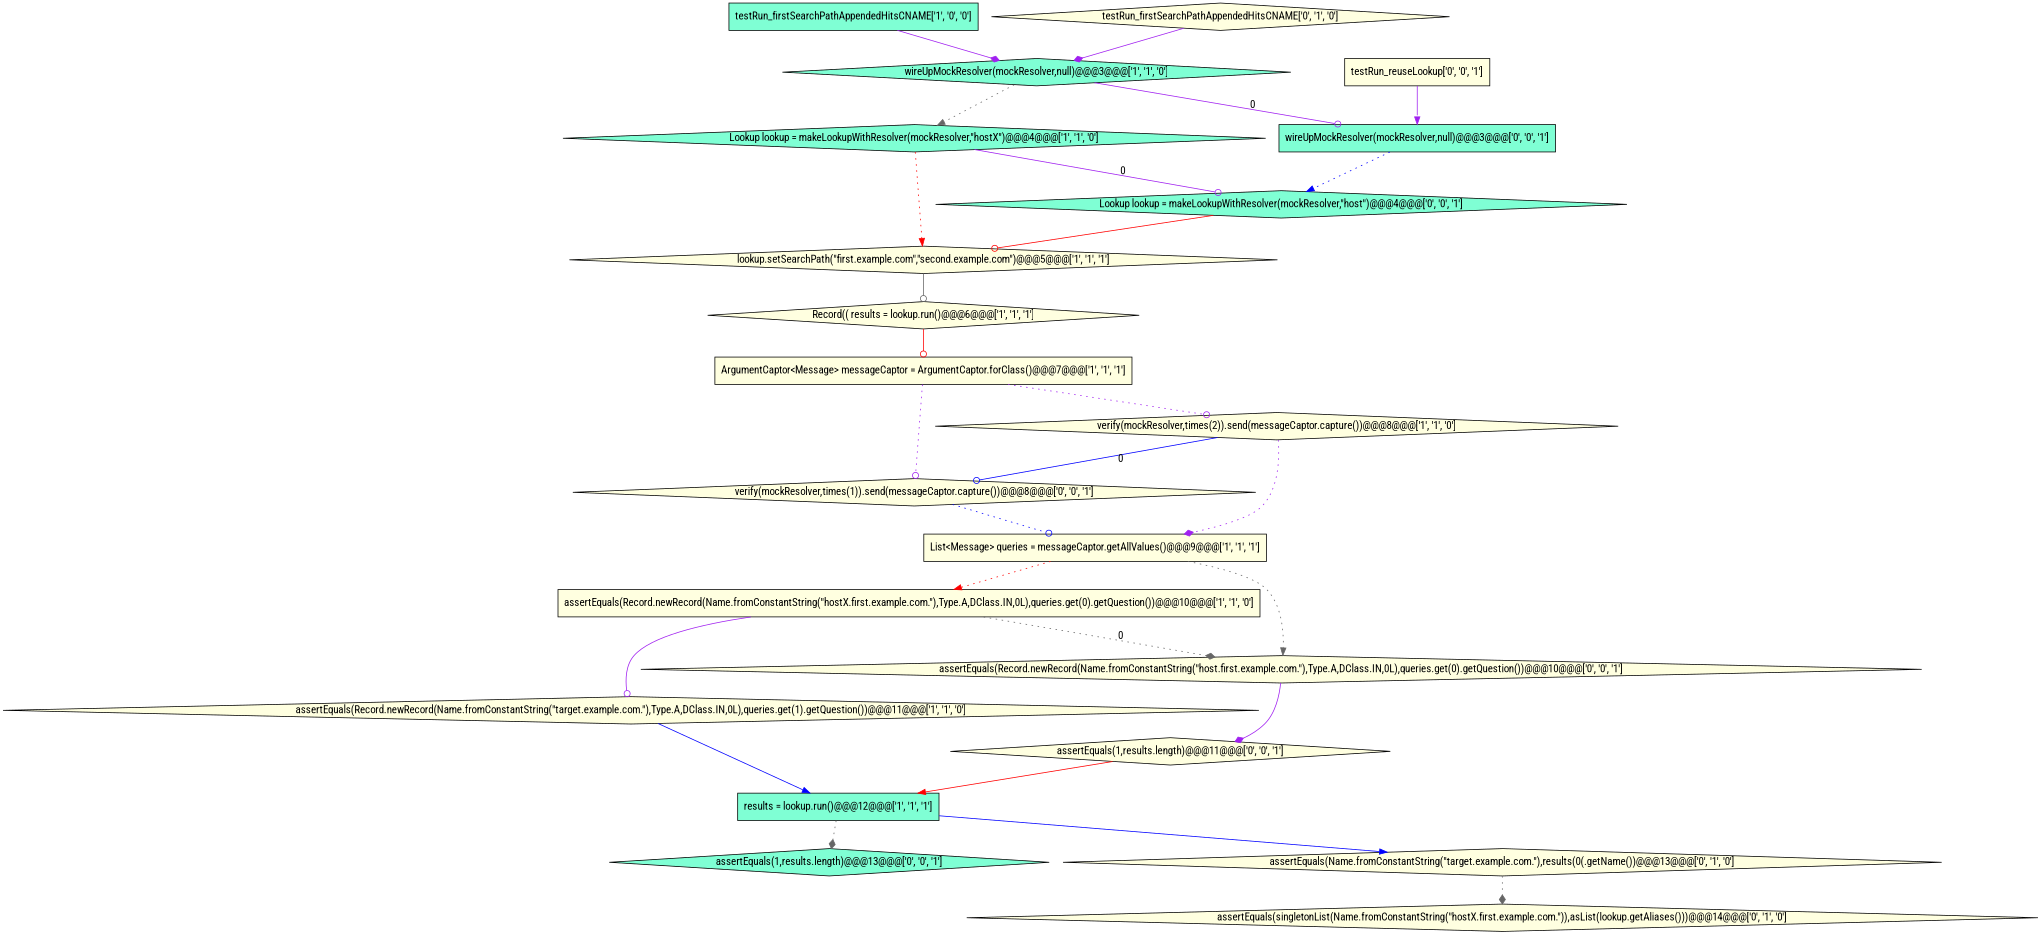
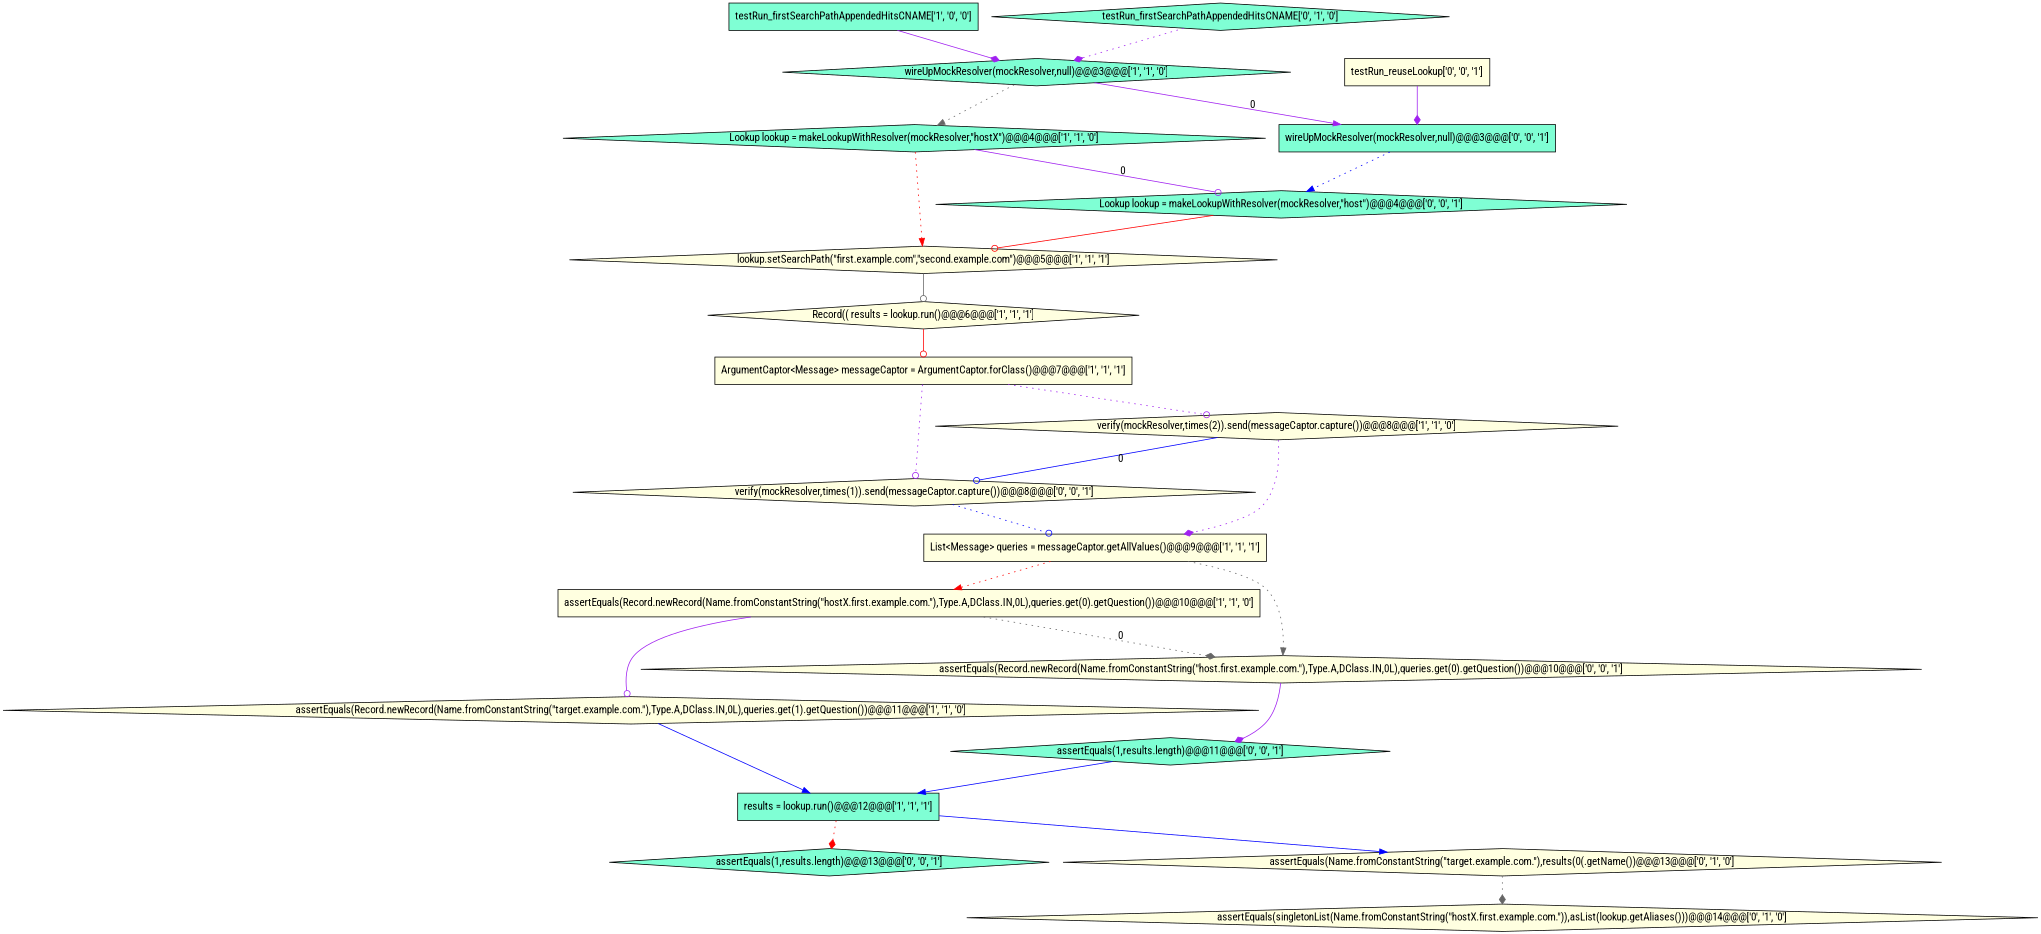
  digraph {
    fontname="Roboto Condensed"
    node [fillcolor=lightyellow fontname="Roboto Condensed" shape=diamond style=filled]
    edge [arrowhead=odot color=purple fontname="Roboto Condensed" style=solid]
    n1 [fillcolor=aquamarine label="results = lookup.run()@@@12@@@['1', '1', '1']" shape=box]
    n2 [fillcolor=aquamarine label="assertEquals(1,results.length)@@@13@@@['0', '0', '1']"]
    n3 [label="assertEquals(Name.fromConstantString(\"target.example.com.\"),results(0(.getName())@@@13@@@['0', '1', '0']"]
    n4 [label="assertEquals(singletonList(Name.fromConstantString(\"hostX.first.example.com.\")),asList(lookup.getAliases()))@@@14@@@['0', '1', '0']"]
    n5 [fillcolor=aquamarine label="wireUpMockResolver(mockResolver,null)@@@3@@@['1', '1', '0']"]
    n6 [fillcolor=aquamarine label="wireUpMockResolver(mockResolver,null)@@@3@@@['0', '0', '1']" shape=box]
    n7 [fillcolor=aquamarine label="Lookup lookup = makeLookupWithResolver(mockResolver,\"hostX\")@@@4@@@['1', '1', '0']"]
    n8 [fillcolor=aquamarine label="Lookup lookup = makeLookupWithResolver(mockResolver,\"host\")@@@4@@@['0', '0', '1']"]
    n9 [label="lookup.setSearchPath(\"first.example.com\",\"second.example.com\")@@@5@@@['1', '1', '1']"]
    n10 [fillcolor=aquamarine label="testRun_firstSearchPathAppendedHitsCNAME['1', '0', '0']" shape=box]
    n11 [label="Record(( results = lookup.run()@@@6@@@['1', '1', '1']"]
    n12 [label="ArgumentCaptor<Message> messageCaptor = ArgumentCaptor.forClass()@@@7@@@['1', '1', '1']" shape=box]
    n13 [label="verify(mockResolver,times(1)).send(messageCaptor.capture())@@@8@@@['0', '0', '1']"]
    n14 [label="verify(mockResolver,times(2)).send(messageCaptor.capture())@@@8@@@['1', '1', '0']"]
    n15 [label="assertEquals(Record.newRecord(Name.fromConstantString(\"hostX.first.example.com.\"),Type.A,DClass.IN,0L),queries.get(0).getQuestion())@@@10@@@['1', '1', '0']" shape=box]
    n16 [label="assertEquals(Record.newRecord(Name.fromConstantString(\"host.first.example.com.\"),Type.A,DClass.IN,0L),queries.get(0).getQuestion())@@@10@@@['0', '0', '1']"]
    n17 [label="assertEquals(Record.newRecord(Name.fromConstantString(\"target.example.com.\"),Type.A,DClass.IN,0L),queries.get(1).getQuestion())@@@11@@@['1', '1', '0']"]
-   n18 [label="assertEquals(1,results.length)@@@11@@@['0', '0', '1']"]
+   n18 [fillcolor=aquamarine label="assertEquals(1,results.length)@@@11@@@['0', '0', '1']"]
    n19 [label="List<Message> queries = messageCaptor.getAllValues()@@@9@@@['1', '1', '1']" shape=box]
    n20 [label="testRun_reuseLookup['0', '0', '1']" shape=box]
-   n21 [label="testRun_firstSearchPathAppendedHitsCNAME['0', '1', '0']"]
-   n1 -> n2 [arrowhead=diamond color=gray40 style=dotted]
+   n21 [fillcolor=aquamarine label="testRun_firstSearchPathAppendedHitsCNAME['0', '1', '0']"]
+   n1 -> n2 [arrowhead=diamond color=red style=dotted]
    n1 -> n3 [arrowhead=normal color=blue]
    n3 -> n4 [arrowhead=diamond color=gray40 style=dotted]
-   n5 -> n6 [label=0]
+   n5 -> n6 [arrowhead=normal label=0]
    n5 -> n7 [arrowhead=normal color=gray40 style=dotted]
    n6 -> n8 [arrowhead=normal color=blue style=dotted]
    n7 -> n8 [label=0]
    n7 -> n9 [arrowhead=normal color=red style=dotted]
    n8 -> n9 [color=red]
    n9 -> n11 [color=gray40]
    n10 -> n5 [arrowhead=diamond]
    n11 -> n12 [color=red]
    n12 -> n13 [style=dotted]
    n12 -> n14 [style=dotted]
    n13 -> n19 [color=blue style=dotted]
    n14 -> n13 [color=blue label=0]
    n14 -> n19 [arrowhead=diamond style=dotted]
    n15 -> n16 [arrowhead=diamond color=gray40 label=0 style=dotted]
    n15 -> n17
    n16 -> n18 [arrowhead=diamond]
    n17 -> n1 [arrowhead=normal color=blue]
-   n18 -> n1 [arrowhead=normal color=red]
+   n18 -> n1 [arrowhead=normal color=blue]
    n19 -> n15 [arrowhead=normal color=red style=dotted]
    n19 -> n16 [arrowhead=normal color=gray40 style=dotted]
-   n20 -> n6 [arrowhead=normal]
-   n21 -> n5 [arrowhead=diamond]
+   n20 -> n6 [arrowhead=diamond]
+   n21 -> n5 [arrowhead=diamond style=dotted]
  }
